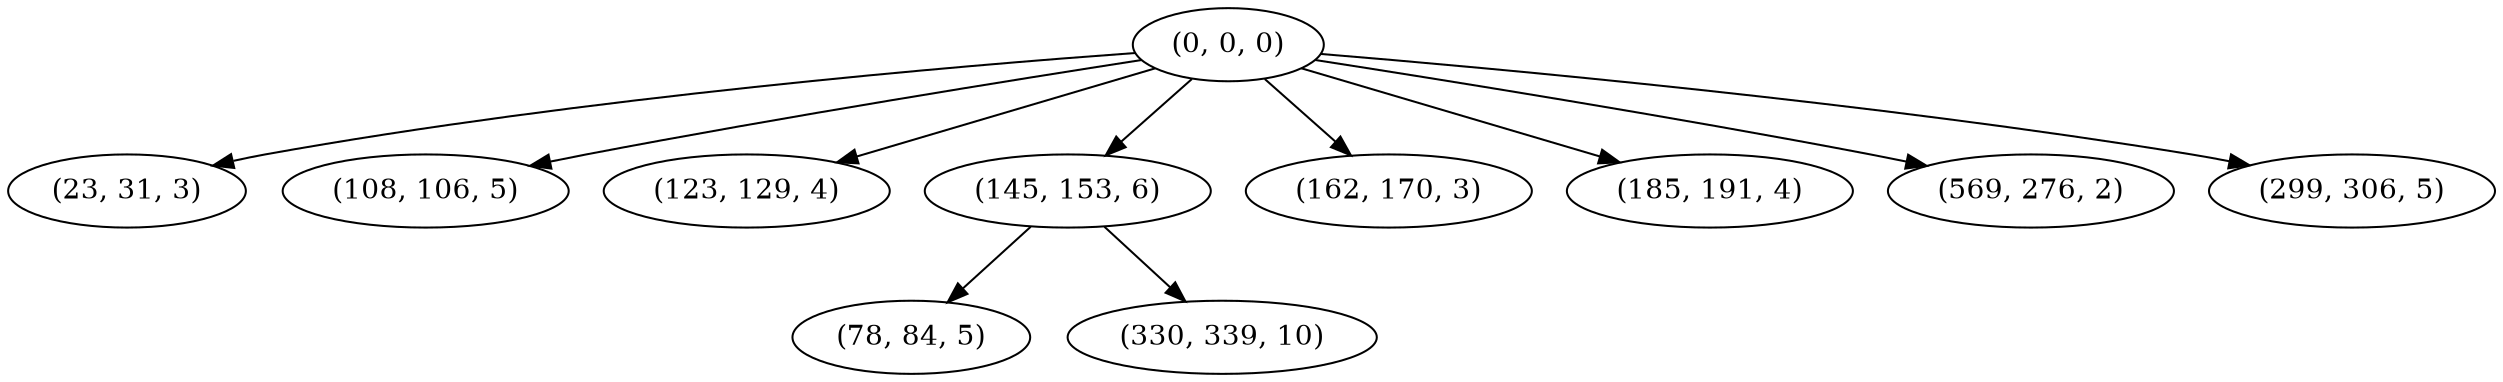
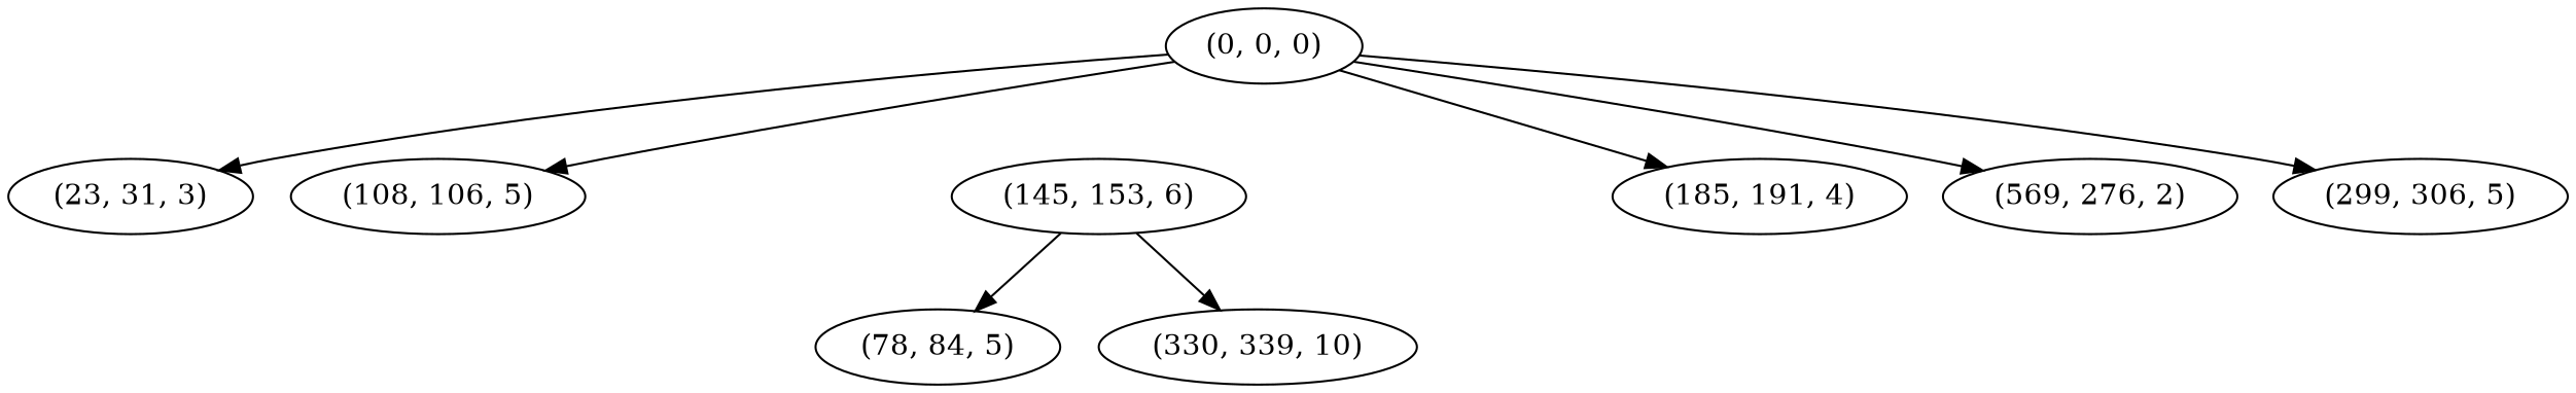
  digraph {
    "(0, 0, 0)"
    "(23, 31, 3)"
    n3 [label="(108, 106, 5)"]
-   "(123, 129, 4)"
    "(145, 153, 6)"
-   "(162, 170, 3)"
    "(185, 191, 4)"
    n8 [label="(569, 276, 2)"]
    "(299, 306, 5)"
    "(78, 84, 5)"
    "(330, 339, 10)"
    "(0, 0, 0)" -> "(23, 31, 3)"
    "(0, 0, 0)" -> n3
-   "(0, 0, 0)" -> "(123, 129, 4)"
-   "(0, 0, 0)" -> "(145, 153, 6)"
-   "(0, 0, 0)" -> "(162, 170, 3)"
    "(0, 0, 0)" -> "(185, 191, 4)"
    "(0, 0, 0)" -> n8
    "(0, 0, 0)" -> "(299, 306, 5)"
    "(145, 153, 6)" -> "(78, 84, 5)"
    "(145, 153, 6)" -> "(330, 339, 10)"
  }
